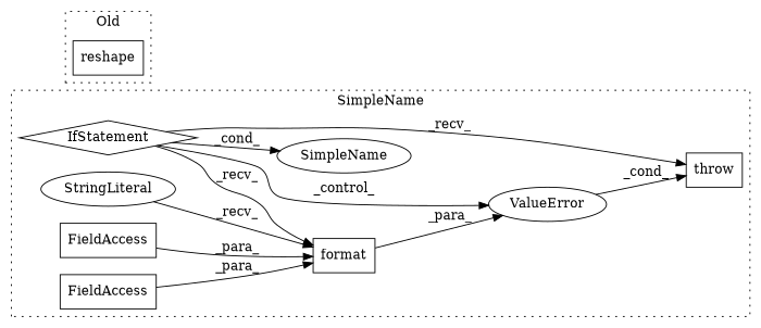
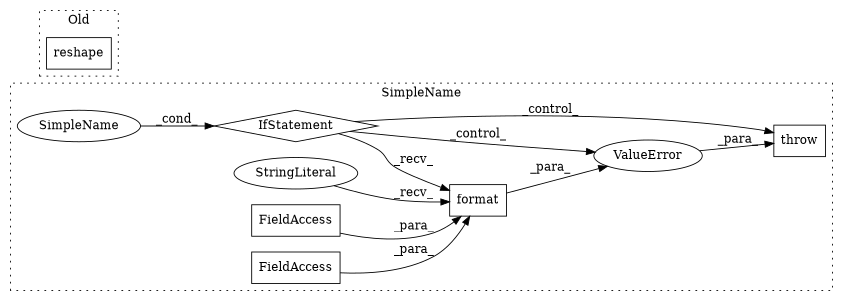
  digraph {
    rankdir=LR
    node [a=32 l=7 shape=box]
    n1 [l="7,1" label=format s="4476,4498"]
    n2 [a=45 l=63 label=StringLiteral s=4412 shape=ellipse]
    n3 [a=53 l=6 label=throw s=4395]
    n4 [a=42 label=SimpleName shape=ellipse l=""]
    n5 [a=22 label=FieldAccess s=4491]
    n6 [l="11,1" label=ValueError s="4401,4499" shape=ellipse]
    n7 [a=22 label=FieldAccess s=4483]
    n8 [a=25 l="4,2" label=IfStatement s="4366,4385" shape=diamond]
    n9 [l="8,1" label=reshape s="3944,3960"]
    subgraph cluster_1 {
      label=SimpleName
      style=dotted
      n1
      n2
      n3
      n4
      n5
      n6
      n7
      n8
    }
    subgraph cluster_2 {
      label=Old
      style=dotted
      n9
    }
    n1 -> n6 [label=_para_]
    n2 -> n1 [label=_recv_]
-   n8 -> n4 [label=_cond_]
+   n4 -> n8 [label=_cond_]
    n5 -> n1 [label=_para_]
-   n6 -> n3 [label=_cond_]
+   n6 -> n3 [label=_para_]
    n7 -> n1 [label=_para_]
    n8 -> n1 [label=_recv_]
-   n8 -> n3 [label=_recv_]
+   n8 -> n3 [label=_control_]
    n8 -> n6 [label=_control_]
  }
